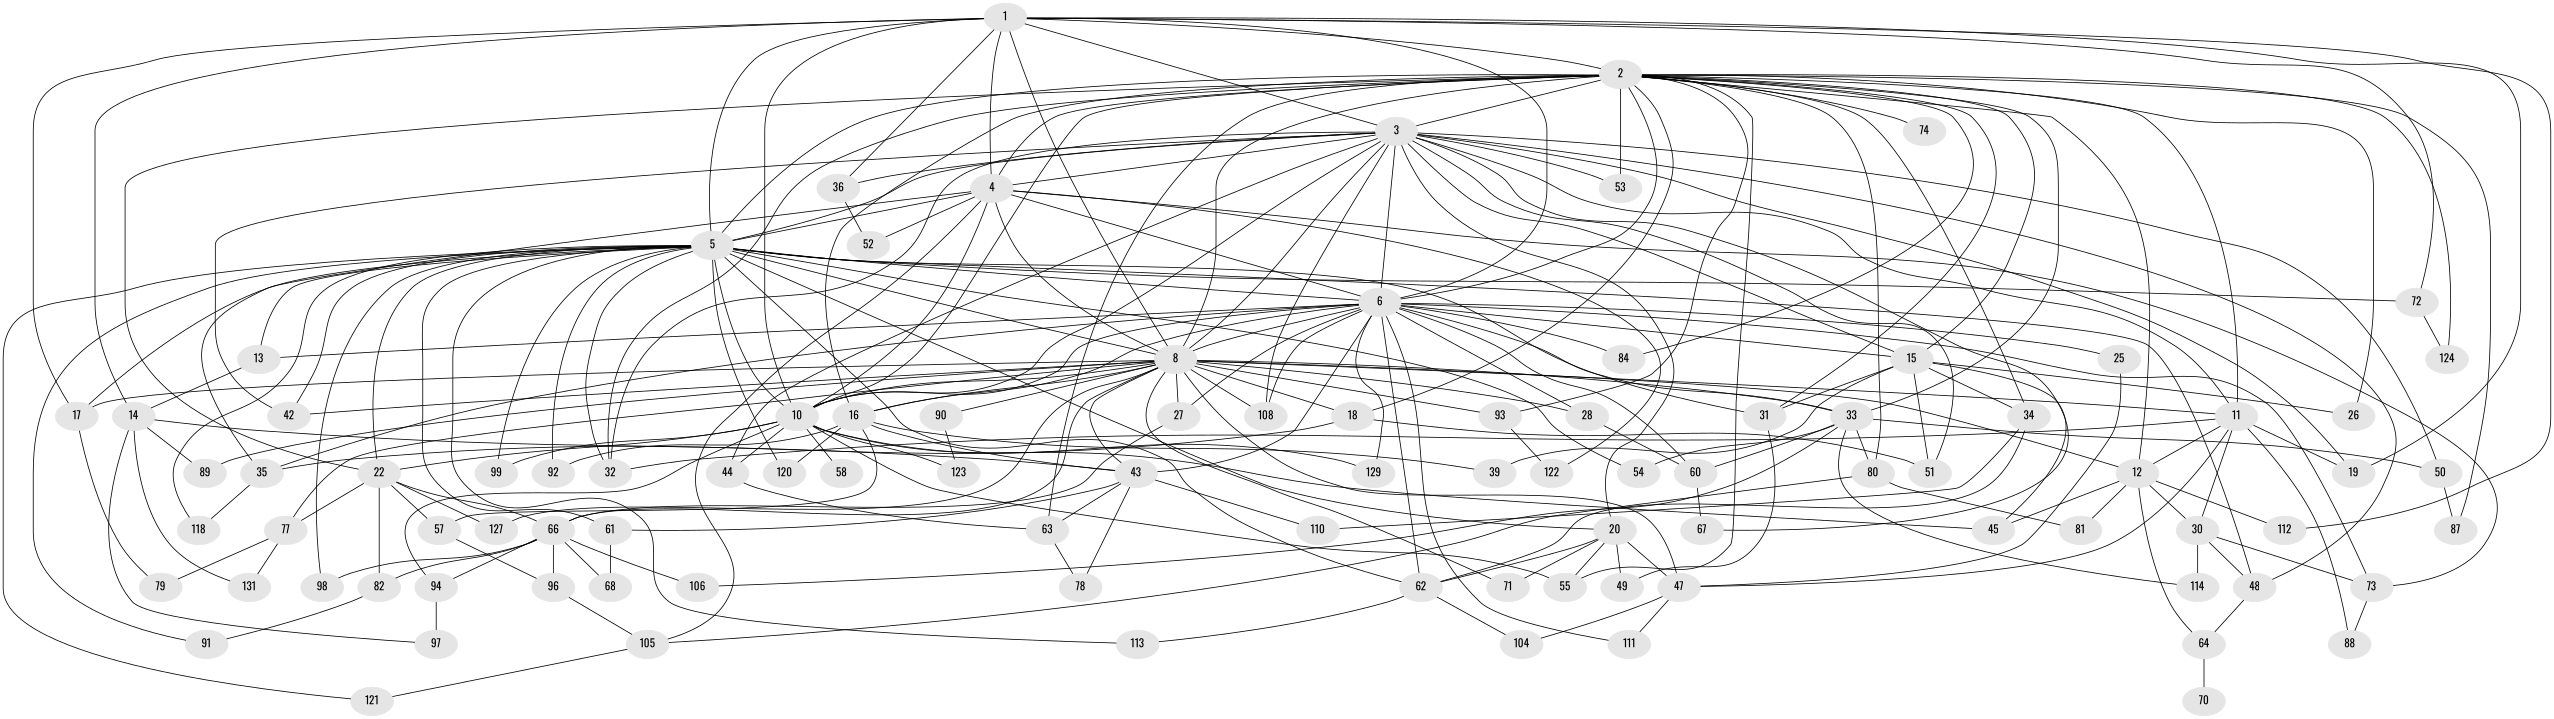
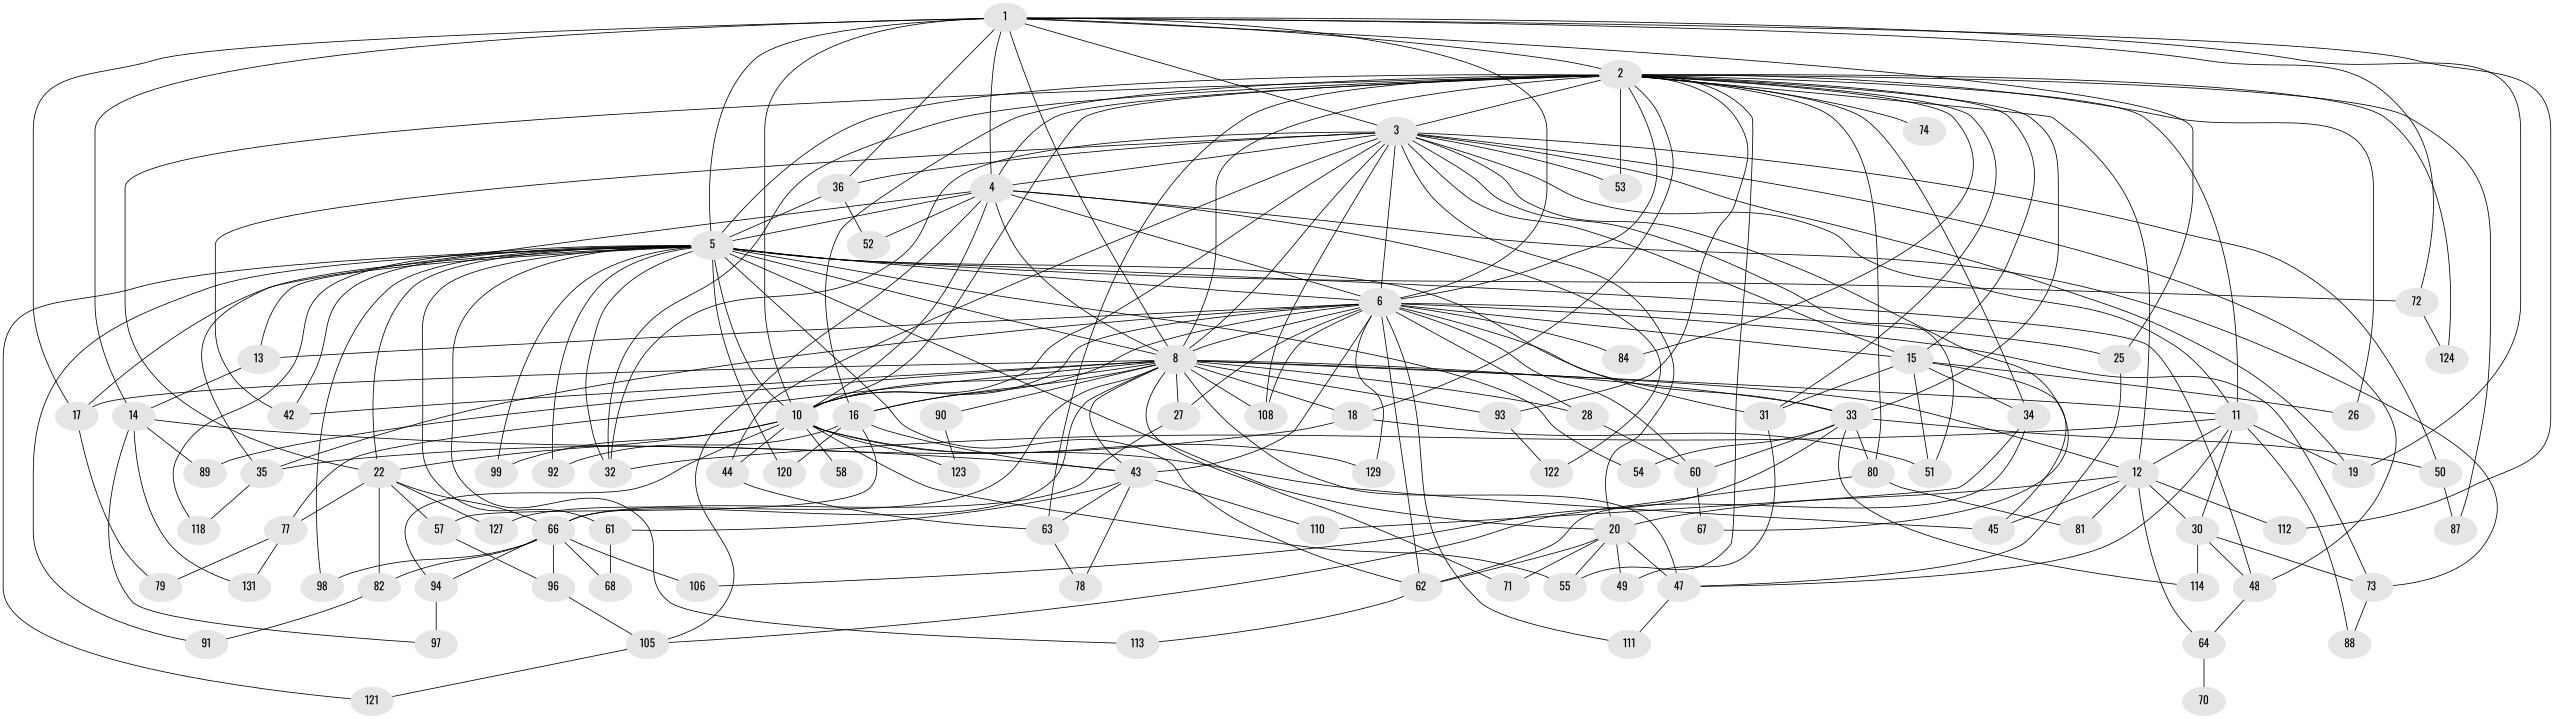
  graph {
    fontname=Oswald
    node [color=gray90 fontname=Oswald style=filled]
    edge [fontname=Oswald]
    1 [super="+37"]
    2 [super="+7"]
    3 [super="+23"]
    4 [super="+128"]
    5 [super="+95"]
    6 [super="+102"]
    8 [super="+9"]
    10 [super="+21"]
    14 [super="+65"]
    17 [super="+130"]
    19 [super="+46"]
    25 [super="+125"]
    36
    72
    112
    11 [super="+116"]
    12 [super="+24"]
    15 [super="+41"]
    16 [super="+40"]
    18
    22 [super="+69"]
    26
    31 [super="+126"]
    32 [super="+107"]
    33 [super="+38"]
    34
    53
    55 [super="+132"]
    63 [super="+76"]
    74
    80
    84
    87
    93
    124
    20 [super="+29"]
    42 [super="+59"]
    44
    48 [super="+56"]
    50 [super="+86"]
    51 [super="+75"]
    67
    108
    35 [super="+83"]
    52
    73
    105 [super="+109"]
    122
    13
    54
    61
    62 [super="+103"]
    91
    92
    98
    99
    113
    118
    120
    121
    27
    28
    43 [super="+115"]
    60 [super="+117"]
    111
    129
    47 [super="+101"]
    66 [super="+100"]
    71
    77
    89
    90
    127
    58
    45
    94
    123
    97
    131
    79
    30 [super="+85"]
    88
    64
    81
-   39
    57
    82
    49
    114
    106
    110
    78
    68
-   104 [super="+119"]
    96
    70
    1 -- 2 [weight=2]
    1 -- 3
    1 -- 4 [weight=2]
    1 -- 5
    1 -- 6
    1 -- 8 [weight=2]
    1 -- 10 [weight=2]
    1 -- 14
    1 -- 17
    1 -- 19
+   1 -- 25
    1 -- 36
    1 -- 72
    1 -- 112
    2 -- 3 [weight=2]
    2 -- 4 [weight=2]
    2 -- 5 [weight=2]
    2 -- 6 [weight=2]
    2 -- 8 [weight=4]
    2 -- 10 [weight=2]
    2 -- 11
    2 -- 12
    2 -- 15
    2 -- 16
    2 -- 18
    2 -- 22
    2 -- 26
    2 -- 31
    2 -- 32
    2 -- 33
    2 -- 34
    2 -- 53
    2 -- 55
    2 -- 63
    2 -- 74 [weight=2]
    2 -- 80
    2 -- 84
    2 -- 87
    2 -- 93
    2 -- 124
    3 -- 4
-   3 -- 5
+   36 -- 5
    3 -- 6
    3 -- 8 [weight=2]
    3 -- 10
    3 -- 19
    3 -- 36
    3 -- 11
    3 -- 15
    3 -- 32
    3 -- 53
    3 -- 20
    3 -- 42
    3 -- 44
    3 -- 48
    3 -- 50
    3 -- 51
    3 -- 67
    3 -- 108
    4 -- 5
    4 -- 6
    4 -- 8 [weight=2]
    4 -- 10
    4 -- 35
    4 -- 52
    4 -- 73
    4 -- 105
    4 -- 122
    5 -- 6
    5 -- 8 [weight=2]
    5 -- 10
    5 -- 17
    5 -- 72
    5 -- 22
    5 -- 31
    5 -- 32
    5 -- 20
    5 -- 42
    5 -- 48
    5 -- 13
    5 -- 54
    5 -- 61
    5 -- 62
    5 -- 91
    5 -- 92
    5 -- 98
    5 -- 99
    5 -- 113
    5 -- 118
    5 -- 120
    5 -- 121
    6 -- 8 [weight=2]
    6 -- 10
    6 -- 25
    6 -- 15
    6 -- 16
    6 -- 33
    6 -- 84
    6 -- 108
    6 -- 35
    6 -- 73
    6 -- 13
    6 -- 62
    6 -- 27
    6 -- 28
    6 -- 43
    6 -- 60
    6 -- 111
    6 -- 129
    8 -- 10 [weight=2]
    8 -- 17
    8 -- 11
    8 -- 12 [weight=2]
    8 -- 16
    8 -- 18
    8 -- 33
    8 -- 93
    8 -- 42
    8 -- 108
    8 -- 27
    8 -- 28
    8 -- 43
    8 -- 47
    8 -- 66
    8 -- 71
    8 -- 77
    8 -- 89
    8 -- 90
    8 -- 127
    10 -- 22
    10 -- 55
    10 -- 44
    10 -- 99
    10 -- 129
    10 -- 58
    10 -- 45
    10 -- 94
    10 -- 123
    14 -- 43
    14 -- 89
    14 -- 97
    14 -- 131
    17 -- 79
    25 -- 47
    36 -- 52
    72 -- 124
    11 -- 19
    11 -- 12
    11 -- 32
    11 -- 47
    11 -- 30
    11 -- 88
    12 -- 112
+   12 -- 20
    12 -- 45
    12 -- 30
    12 -- 64
    12 -- 81
    15 -- 26
    15 -- 31
    15 -- 34
    15 -- 51
    15 -- 45
-   15 -- 39
    16 -- 92
    16 -- 120
    16 -- 43
-   16 -- 39
    16 -- 57
    18 -- 51
    18 -- 35
    22 -- 66
    22 -- 77
    22 -- 127
    22 -- 57
    22 -- 82
    31 -- 49
    33 -- 80
    33 -- 50 [weight=2]
    33 -- 54
    33 -- 60
    33 -- 114
    33 -- 106
    34 -- 62
    34 -- 110
    63 -- 78
    80 -- 105
    80 -- 81
    93 -- 122
    20 -- 55
    20 -- 62
    20 -- 47
    20 -- 71
    20 -- 49
    44 -- 63
    48 -- 64
    50 -- 87
    35 -- 118
    73 -- 88
    105 -- 121
    13 -- 14
    61 -- 68
    62 -- 113
-   62 -- 104
    27 -- 66
    28 -- 60
    43 -- 63
    43 -- 61
    43 -- 110
    43 -- 78
    60 -- 67
    47 -- 111
-   47 -- 104
    66 -- 98
    66 -- 94
    66 -- 82
    66 -- 106
    66 -- 68
    66 -- 96
    77 -- 131
    77 -- 79
    90 -- 123
    94 -- 97
    30 -- 48
    30 -- 73
    30 -- 114
    64 -- 70
    57 -- 96
    82 -- 91
    96 -- 105
  }
